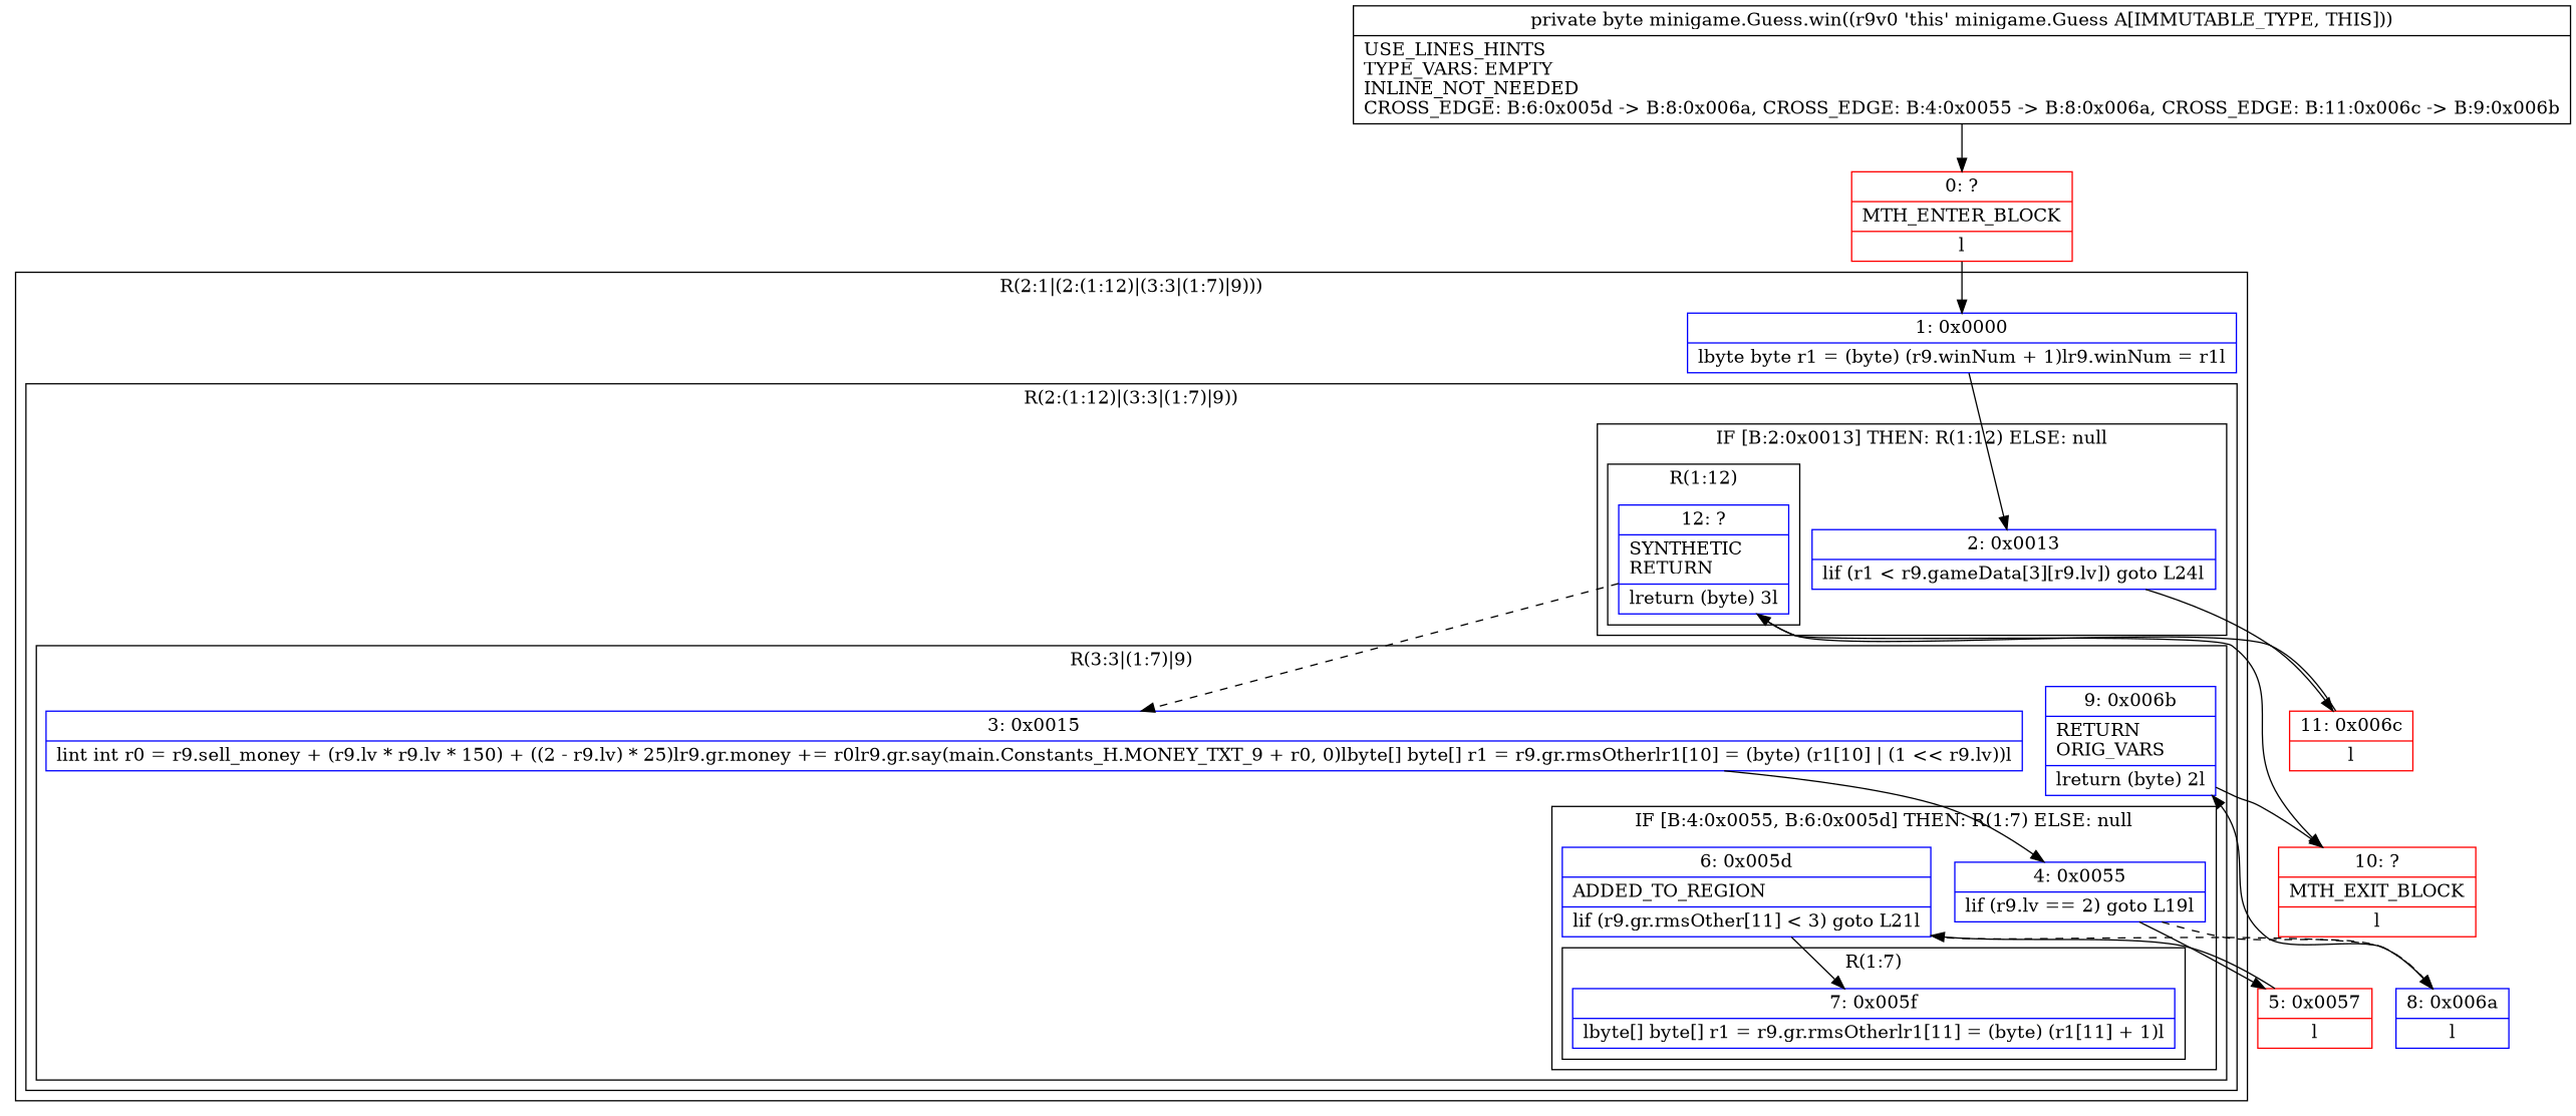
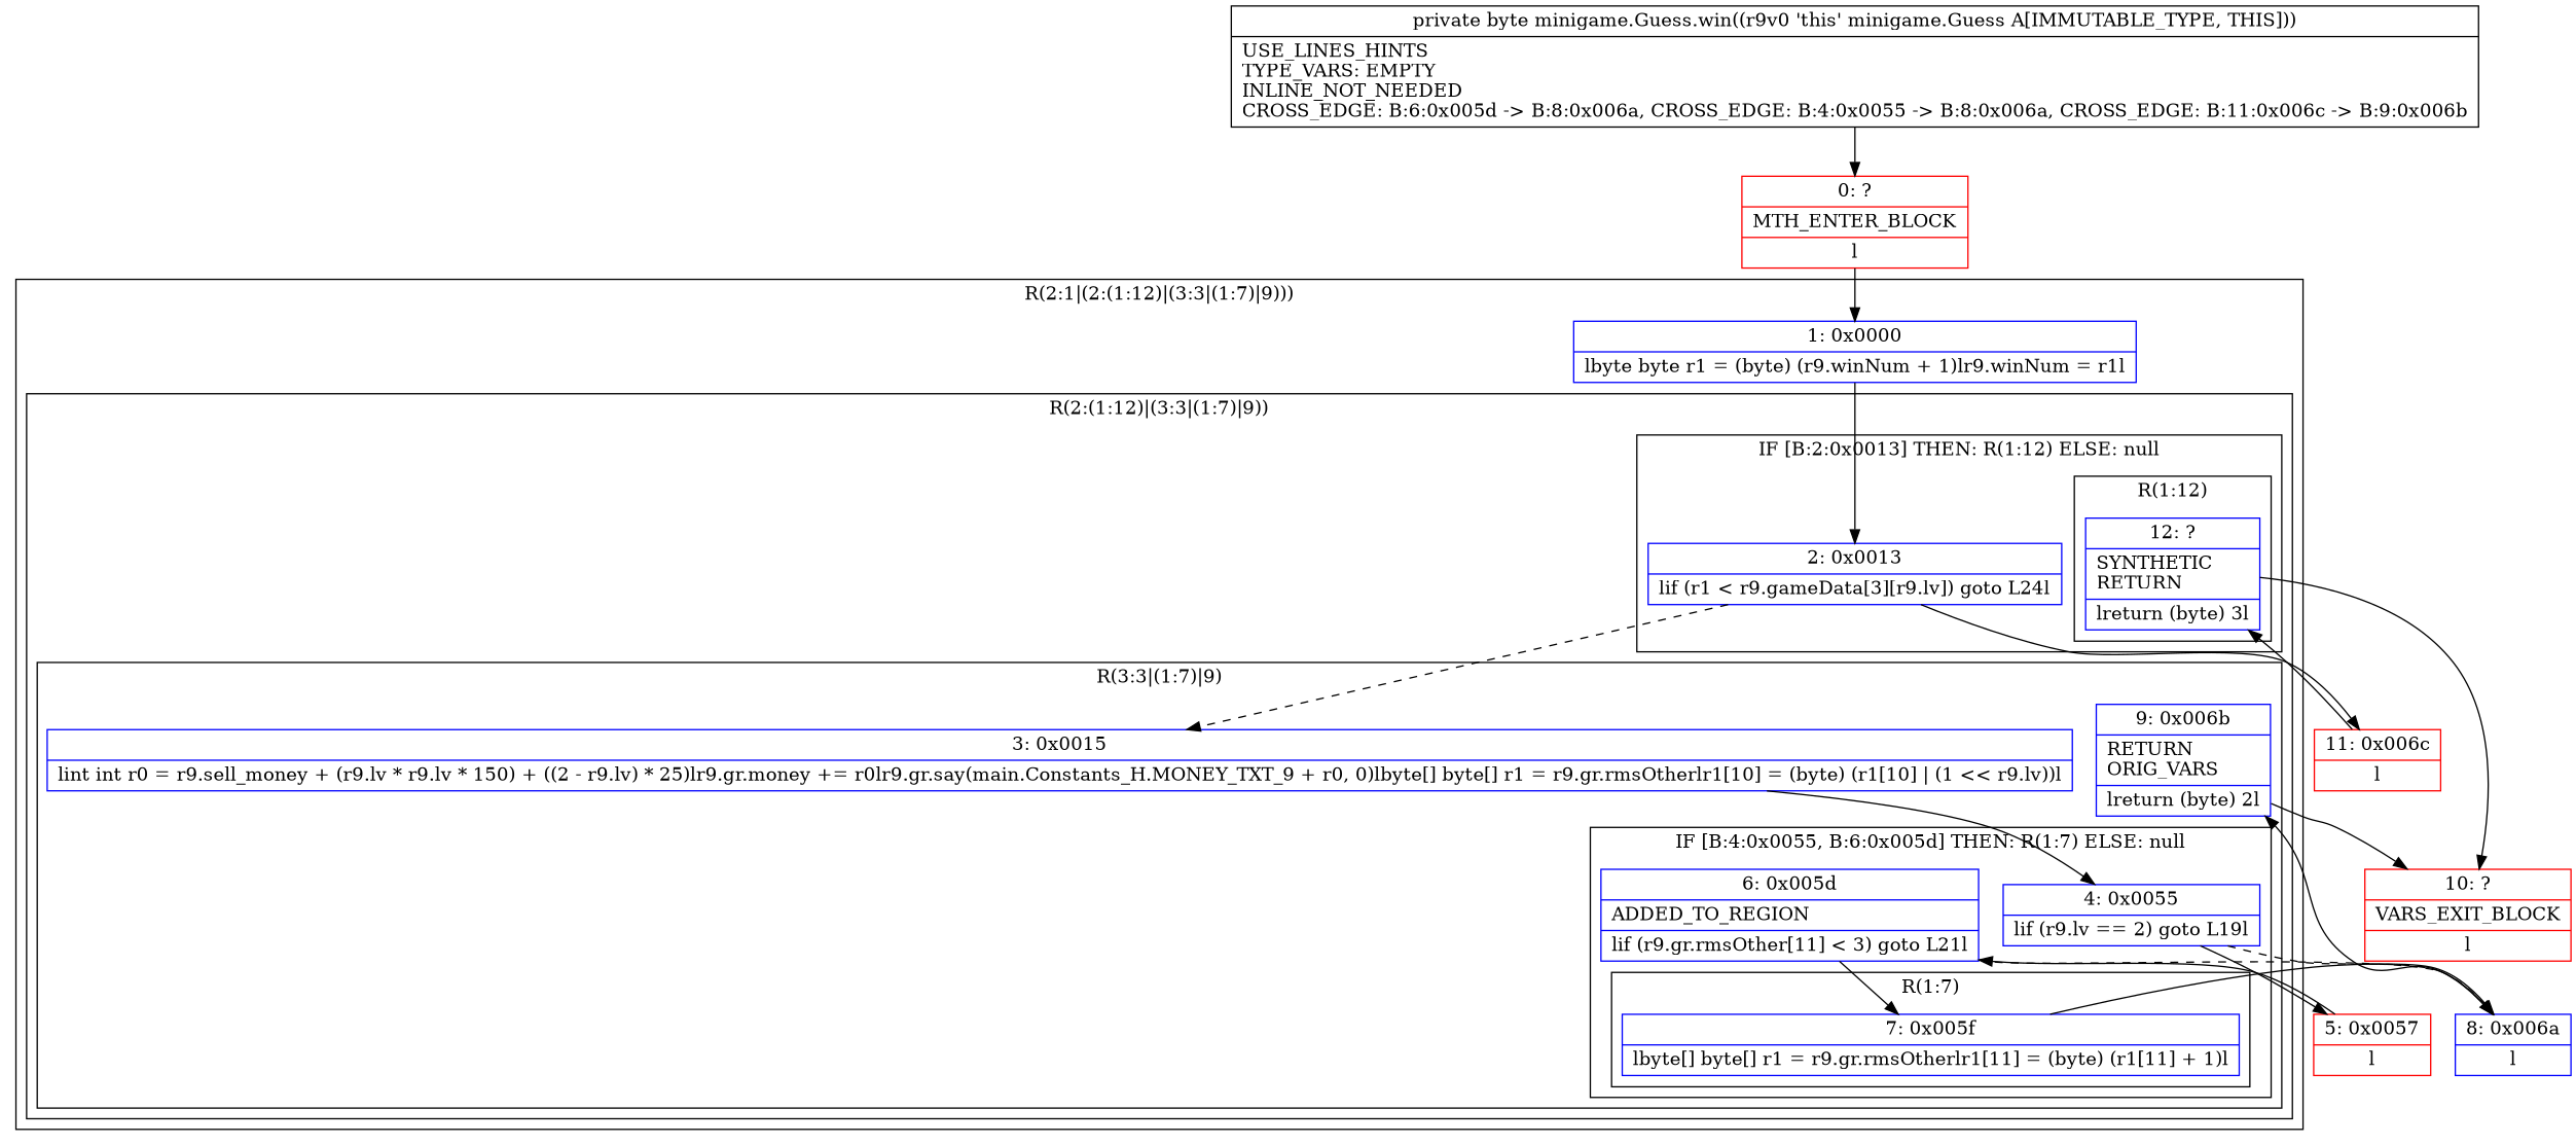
  digraph {
    node [color=blue shape=record]
    n1 [label="{12\:\ ?|SYNTHETIC\lRETURN\l|lreturn (byte) 3l}"]
    n2 [label="{2\:\ 0x0013|lif (r1 \< r9.gameData[3][r9.lv]) goto L24l}"]
    n3 [label="{7\:\ 0x005f|lbyte[] byte[] r1 = r9.gr.rmsOtherlr1[11] = (byte) (r1[11] + 1)l}"]
    n4 [label="{4\:\ 0x0055|lif (r9.lv == 2) goto L19l}"]
    n5 [label="{6\:\ 0x005d|ADDED_TO_REGION\l|lif (r9.gr.rmsOther[11] \< 3) goto L21l}"]
    n6 [label="{3\:\ 0x0015|lint int r0 = r9.sell_money + (r9.lv * r9.lv * 150) + ((2 \- r9.lv) * 25)lr9.gr.money += r0lr9.gr.say(main.Constants_H.MONEY_TXT_9 + r0, 0)lbyte[] byte[] r1 = r9.gr.rmsOtherlr1[10] = (byte) (r1[10] \| (1 \<\< r9.lv))l}"]
    n7 [label="{9\:\ 0x006b|RETURN\lORIG_VARS\l|lreturn (byte) 2l}"]
    n8 [label="{1\:\ 0x0000|lbyte byte r1 = (byte) (r9.winNum + 1)lr9.winNum = r1l}"]
-   n9 [color=red label="{10\:\ ?|MTH_EXIT_BLOCK\l|l}"]
+   n9 [color=red label="{10\:\ ?|VARS_EXIT_BLOCK\l|l}"]
    n10 [color=red label="{11\:\ 0x006c|l}"]
    n11 [label="{8\:\ 0x006a|l}"]
    n12 [color=red label="{5\:\ 0x0057|l}"]
    n13 [color=red label="{0\:\ ?|MTH_ENTER_BLOCK\l|l}"]
    n14 [label="{private byte minigame.Guess.win((r9v0 'this' minigame.Guess A[IMMUTABLE_TYPE, THIS]))  | USE_LINES_HINTS\lTYPE_VARS: EMPTY\lINLINE_NOT_NEEDED\lCROSS_EDGE: B:6:0x005d \-\> B:8:0x006a, CROSS_EDGE: B:4:0x0055 \-\> B:8:0x006a, CROSS_EDGE: B:11:0x006c \-\> B:9:0x006b\l}" color=""]
    subgraph cluster_1 {
      label="R(2:1|(2:(1:12)|(3:3|(1:7)|9)))"
      n8
      subgraph cluster_2 {
        label="R(2:(1:12)|(3:3|(1:7)|9))"
        subgraph cluster_3 {
          label="IF [B:2:0x0013] THEN: R(1:12) ELSE: null"
          n2
          subgraph cluster_4 {
            label="R(1:12)"
            n1
          }
        }
        subgraph cluster_5 {
          label="R(3:3|(1:7)|9)"
          n6
          n7
          subgraph cluster_6 {
            label="IF [B:4:0x0055, B:6:0x005d] THEN: R(1:7) ELSE: null"
            n4
            n5
            subgraph cluster_7 {
              label="R(1:7)"
              n3
            }
          }
        }
      }
    }
    n1 -> n9
-   n1 -> n6 [style=dashed]
+   n2 -> n6 [style=dashed]
    n2 -> n10
+   n3 -> n11
    n4 -> n11 [style=dashed]
    n4 -> n12
    n5 -> n3
    n5 -> n11 [style=dashed]
    n6 -> n4
    n7 -> n9
    n8 -> n2
    n10 -> n1
    n11 -> n7
    n12 -> n5
    n13 -> n8
    n14 -> n13
  }
